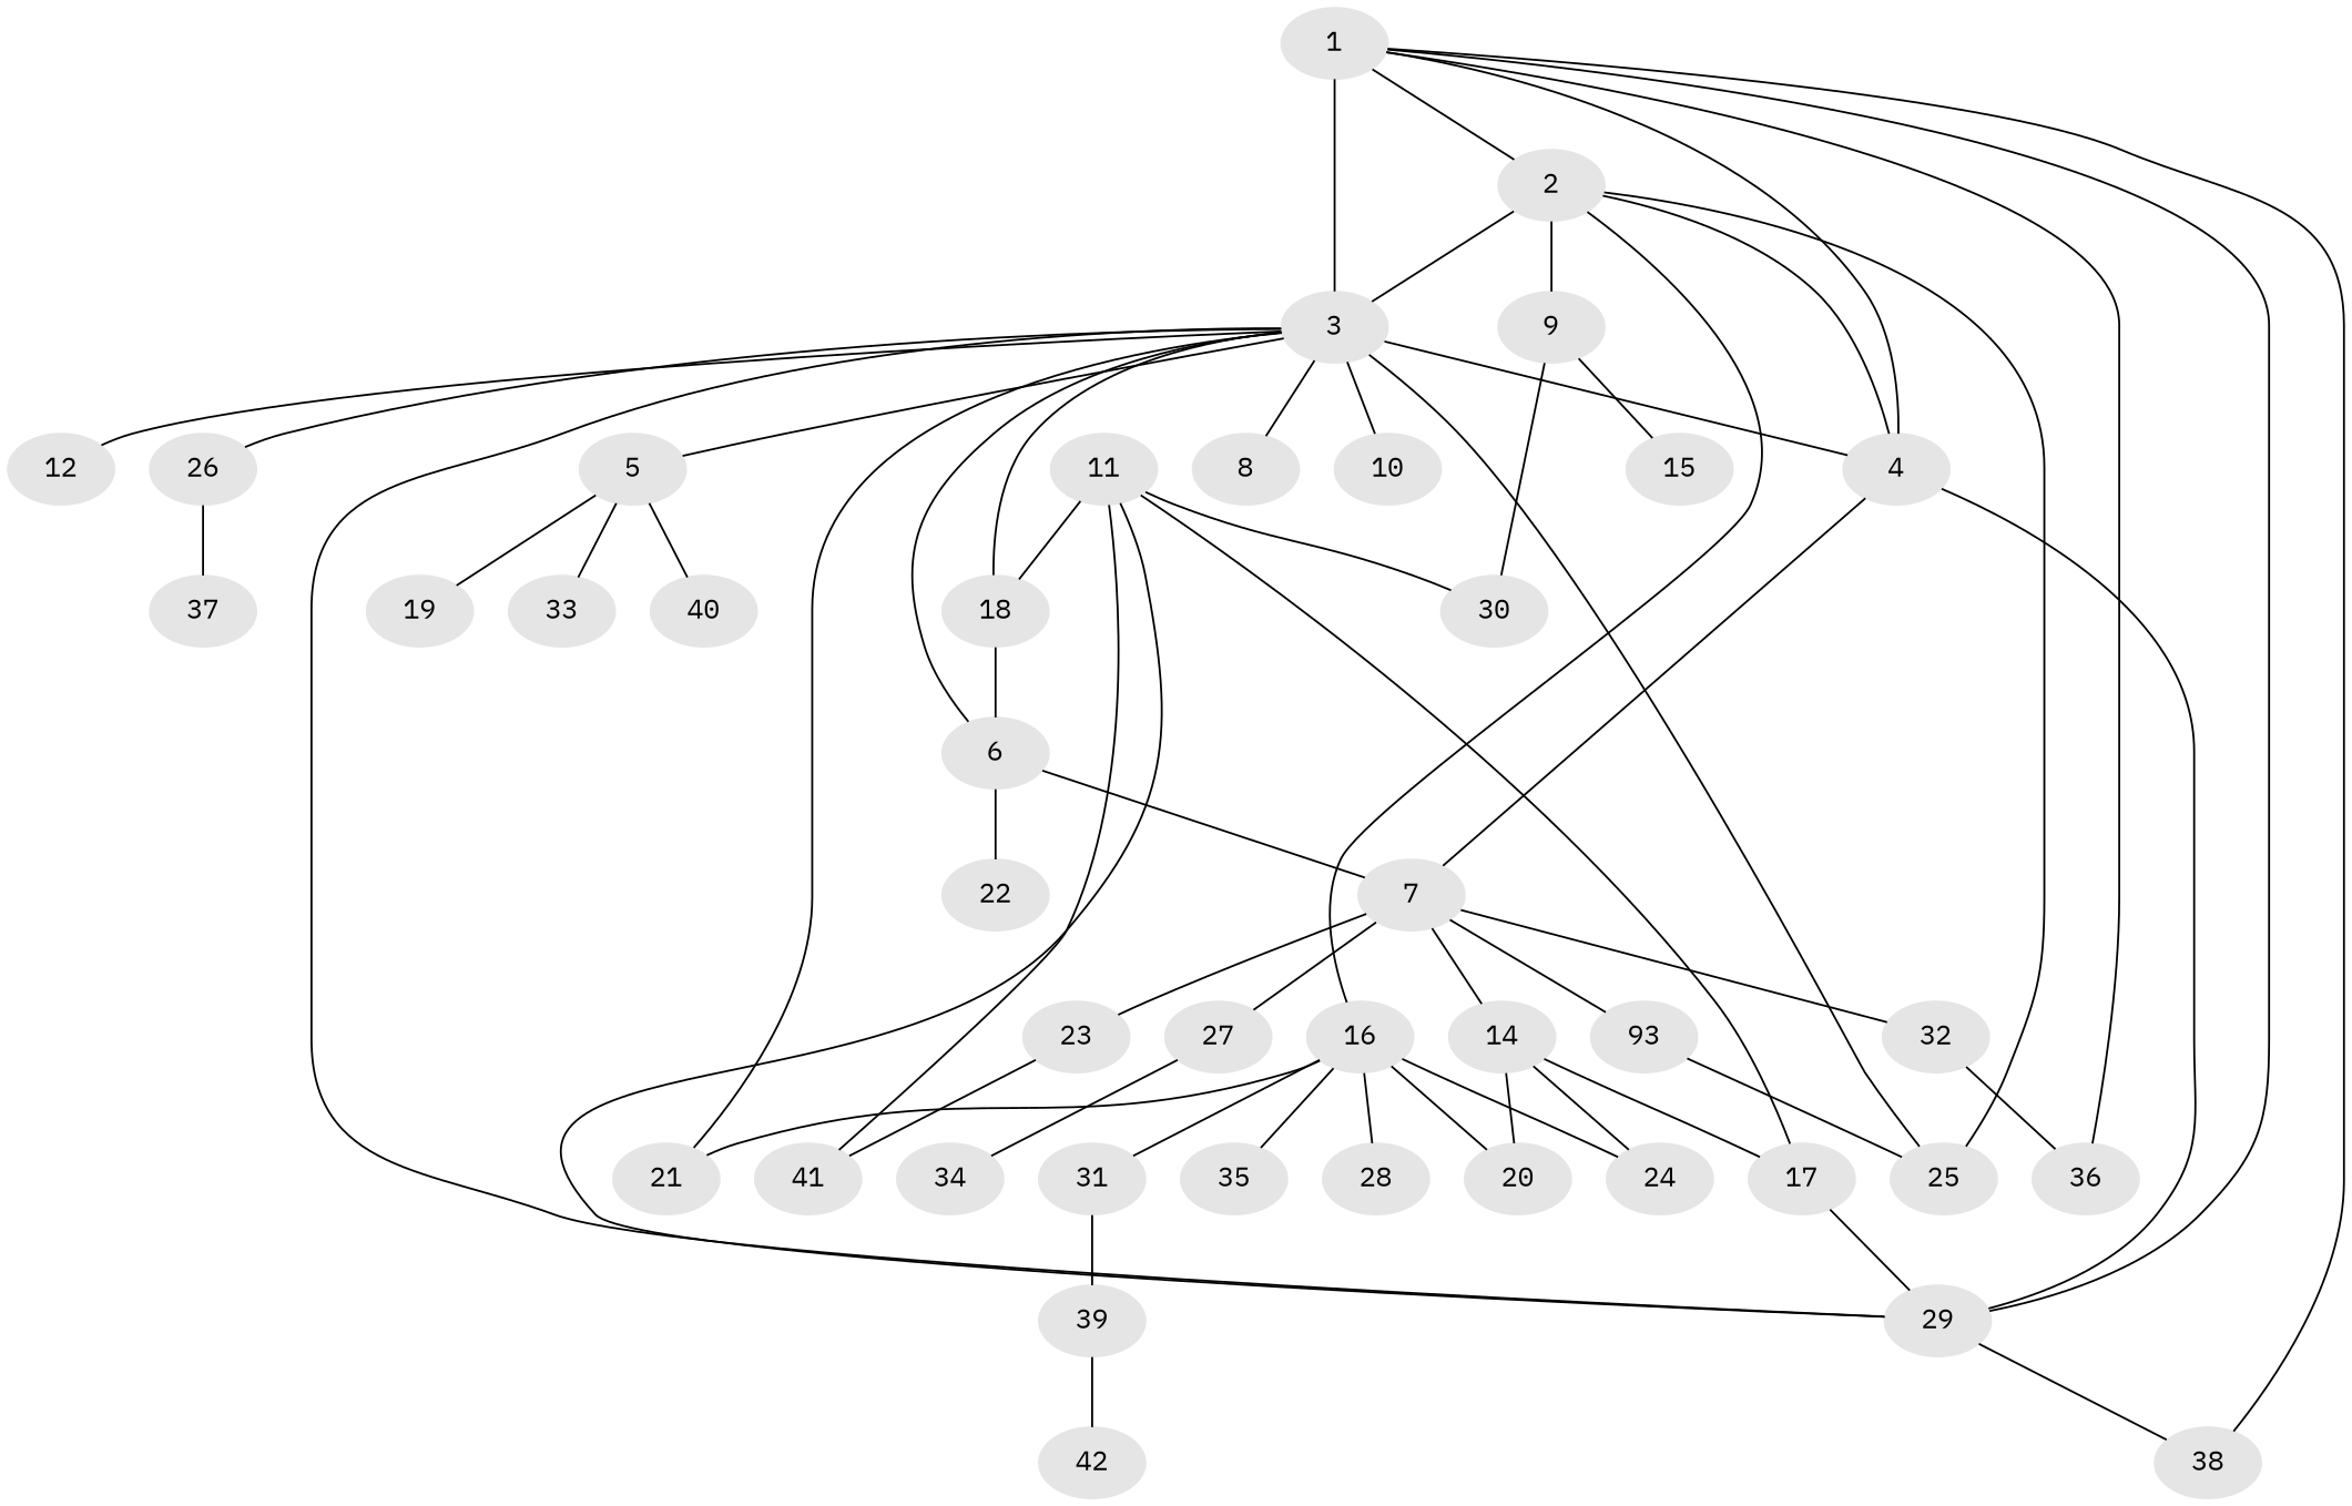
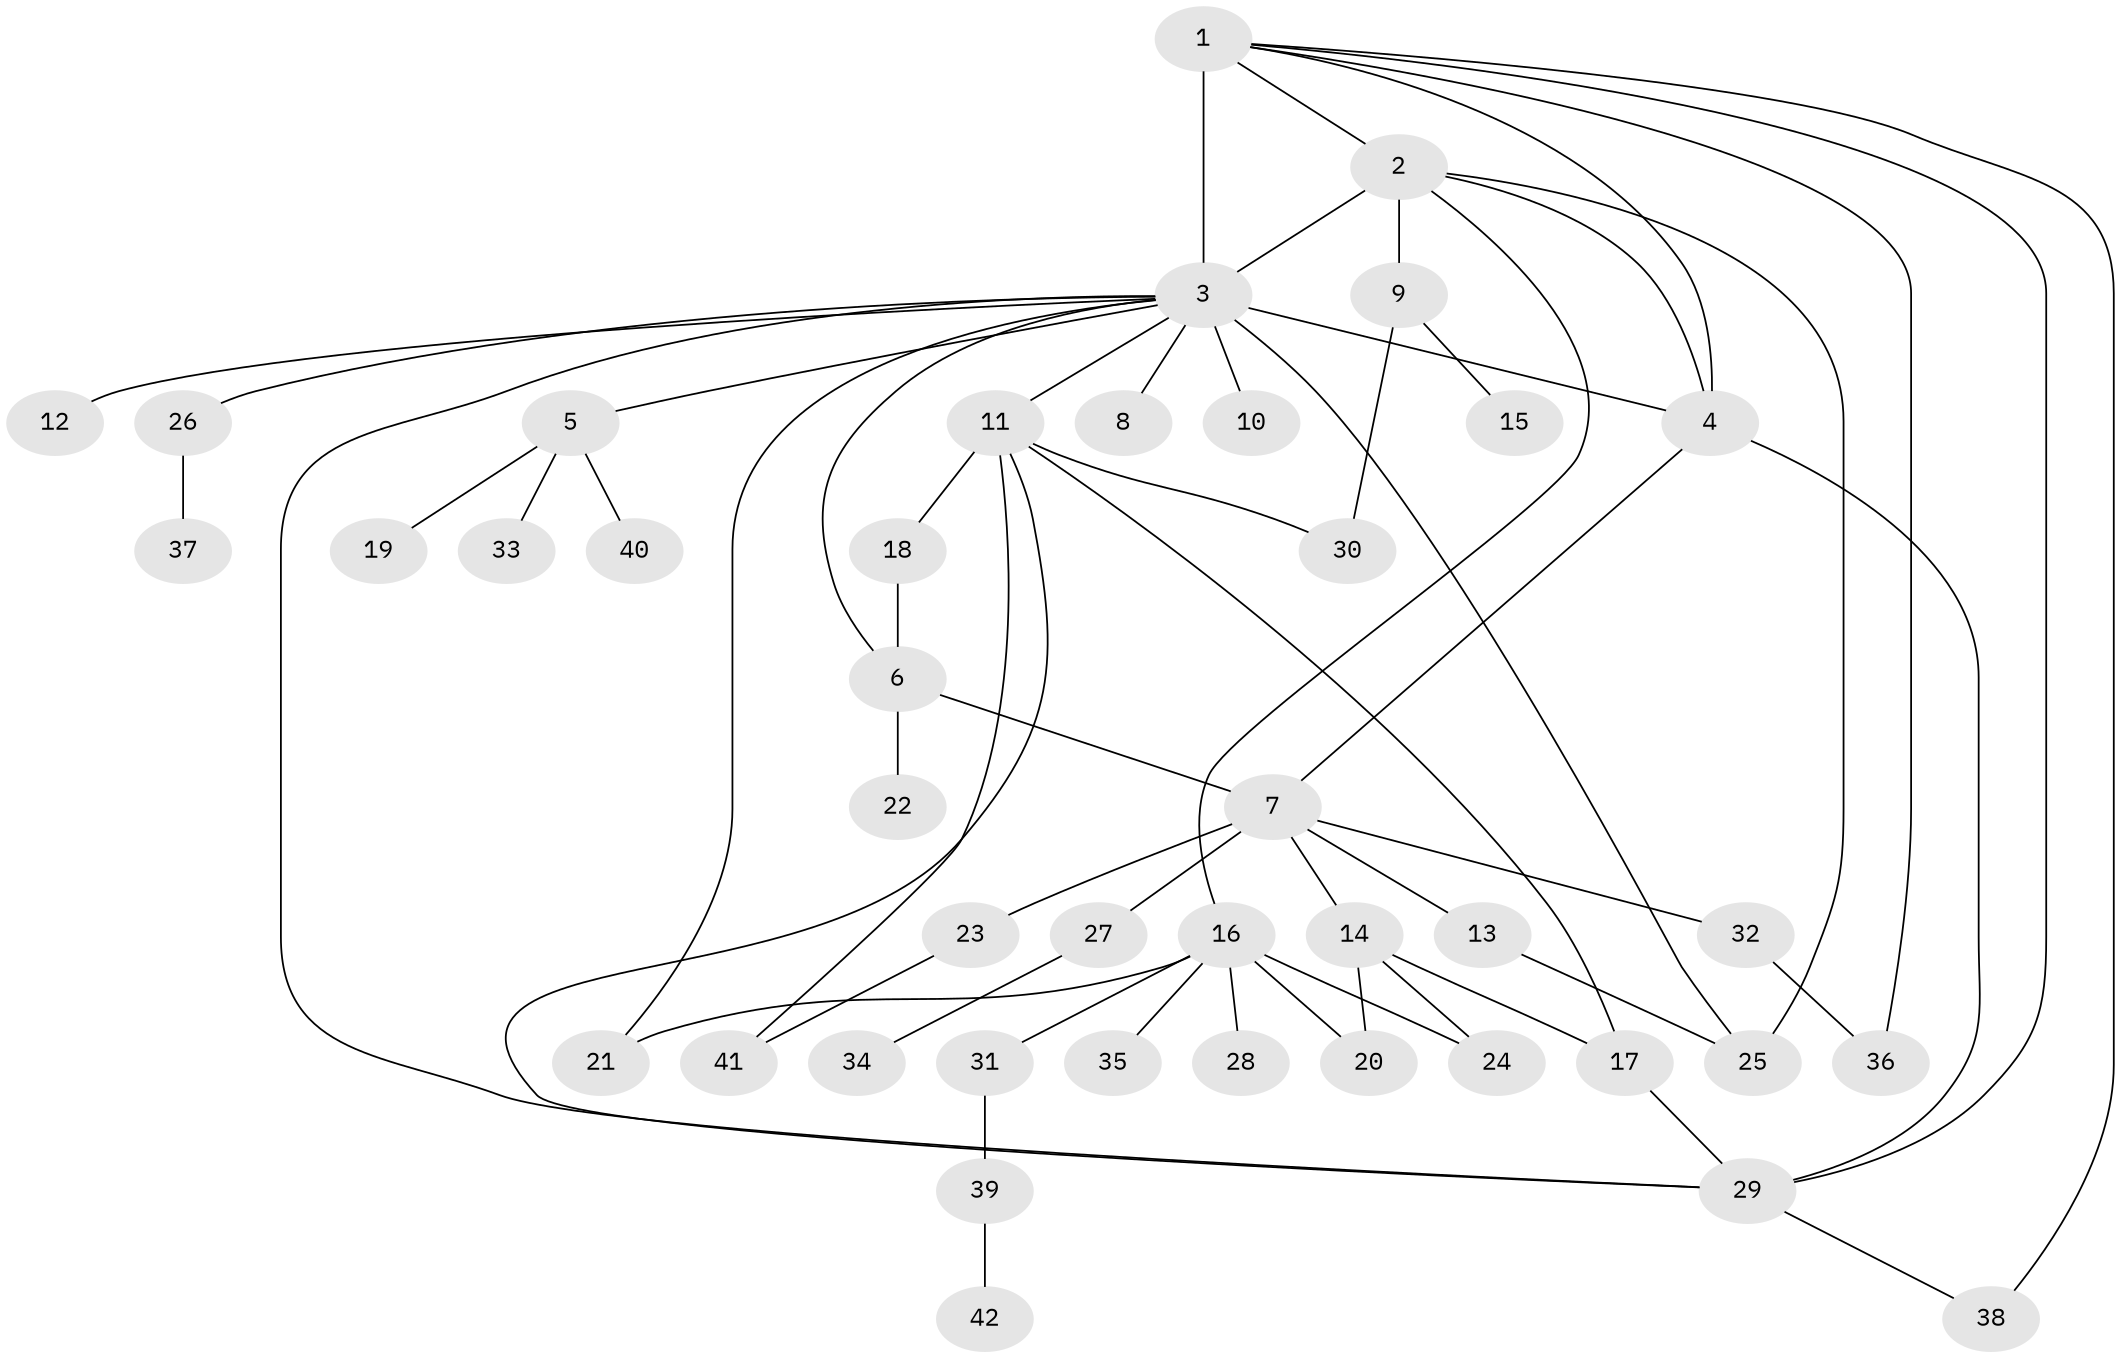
  graph {
    fontname="IBM Plex Mono"
    node [color=gray90 fontname="IBM Plex Mono" style=filled]
    edge [fontname="IBM Plex Mono" weight=1.0]
    1
    2
    3
    4
    29
    36
    38
    9
    16
    25
    5
    6
    8
    10
    11
    12
    21
    26
    7
    15
    30
    20
    24
    28
    31
    35
    19
    33
    40
    22
    17
    18
    41
    37
-   13 [label=93]
+   13
    14
    23
    27
    32
    34
    39
    42
    1 -- 2 [weight=2.0]
    1 -- 3 [weight=14.0]
    1 -- 4
    1 -- 29
    1 -- 36
    1 -- 38
    2 -- 3
    2 -- 4
    2 -- 9
    2 -- 16
    2 -- 25
    3 -- 4
    3 -- 29
    3 -- 25
    3 -- 5
    3 -- 6
    3 -- 8
    3 -- 10
-   3 -- 18
+   3 -- 11
    3 -- 12 [weight=2.0]
    3 -- 21
    3 -- 26
    4 -- 29
    4 -- 7
    29 -- 38
    9 -- 15
    9 -- 30
    16 -- 21
    16 -- 20
    16 -- 24 [weight=6.0]
    16 -- 28
    16 -- 31
    16 -- 35
    5 -- 19
    5 -- 33
    5 -- 40
    6 -- 7
    6 -- 22
    11 -- 29
    11 -- 30 [weight=3.0]
    11 -- 17
    11 -- 18
    11 -- 41
    26 -- 37
    7 -- 13
    7 -- 14
    7 -- 23 [weight=7.0]
    7 -- 27
    7 -- 32
    31 -- 39
    17 -- 29
    18 -- 6 [weight=4.0]
    13 -- 25 [weight=2.0]
    14 -- 20
    14 -- 24
    14 -- 17
    23 -- 41
    27 -- 34 [weight=3.0]
    32 -- 36
    39 -- 42
  }
